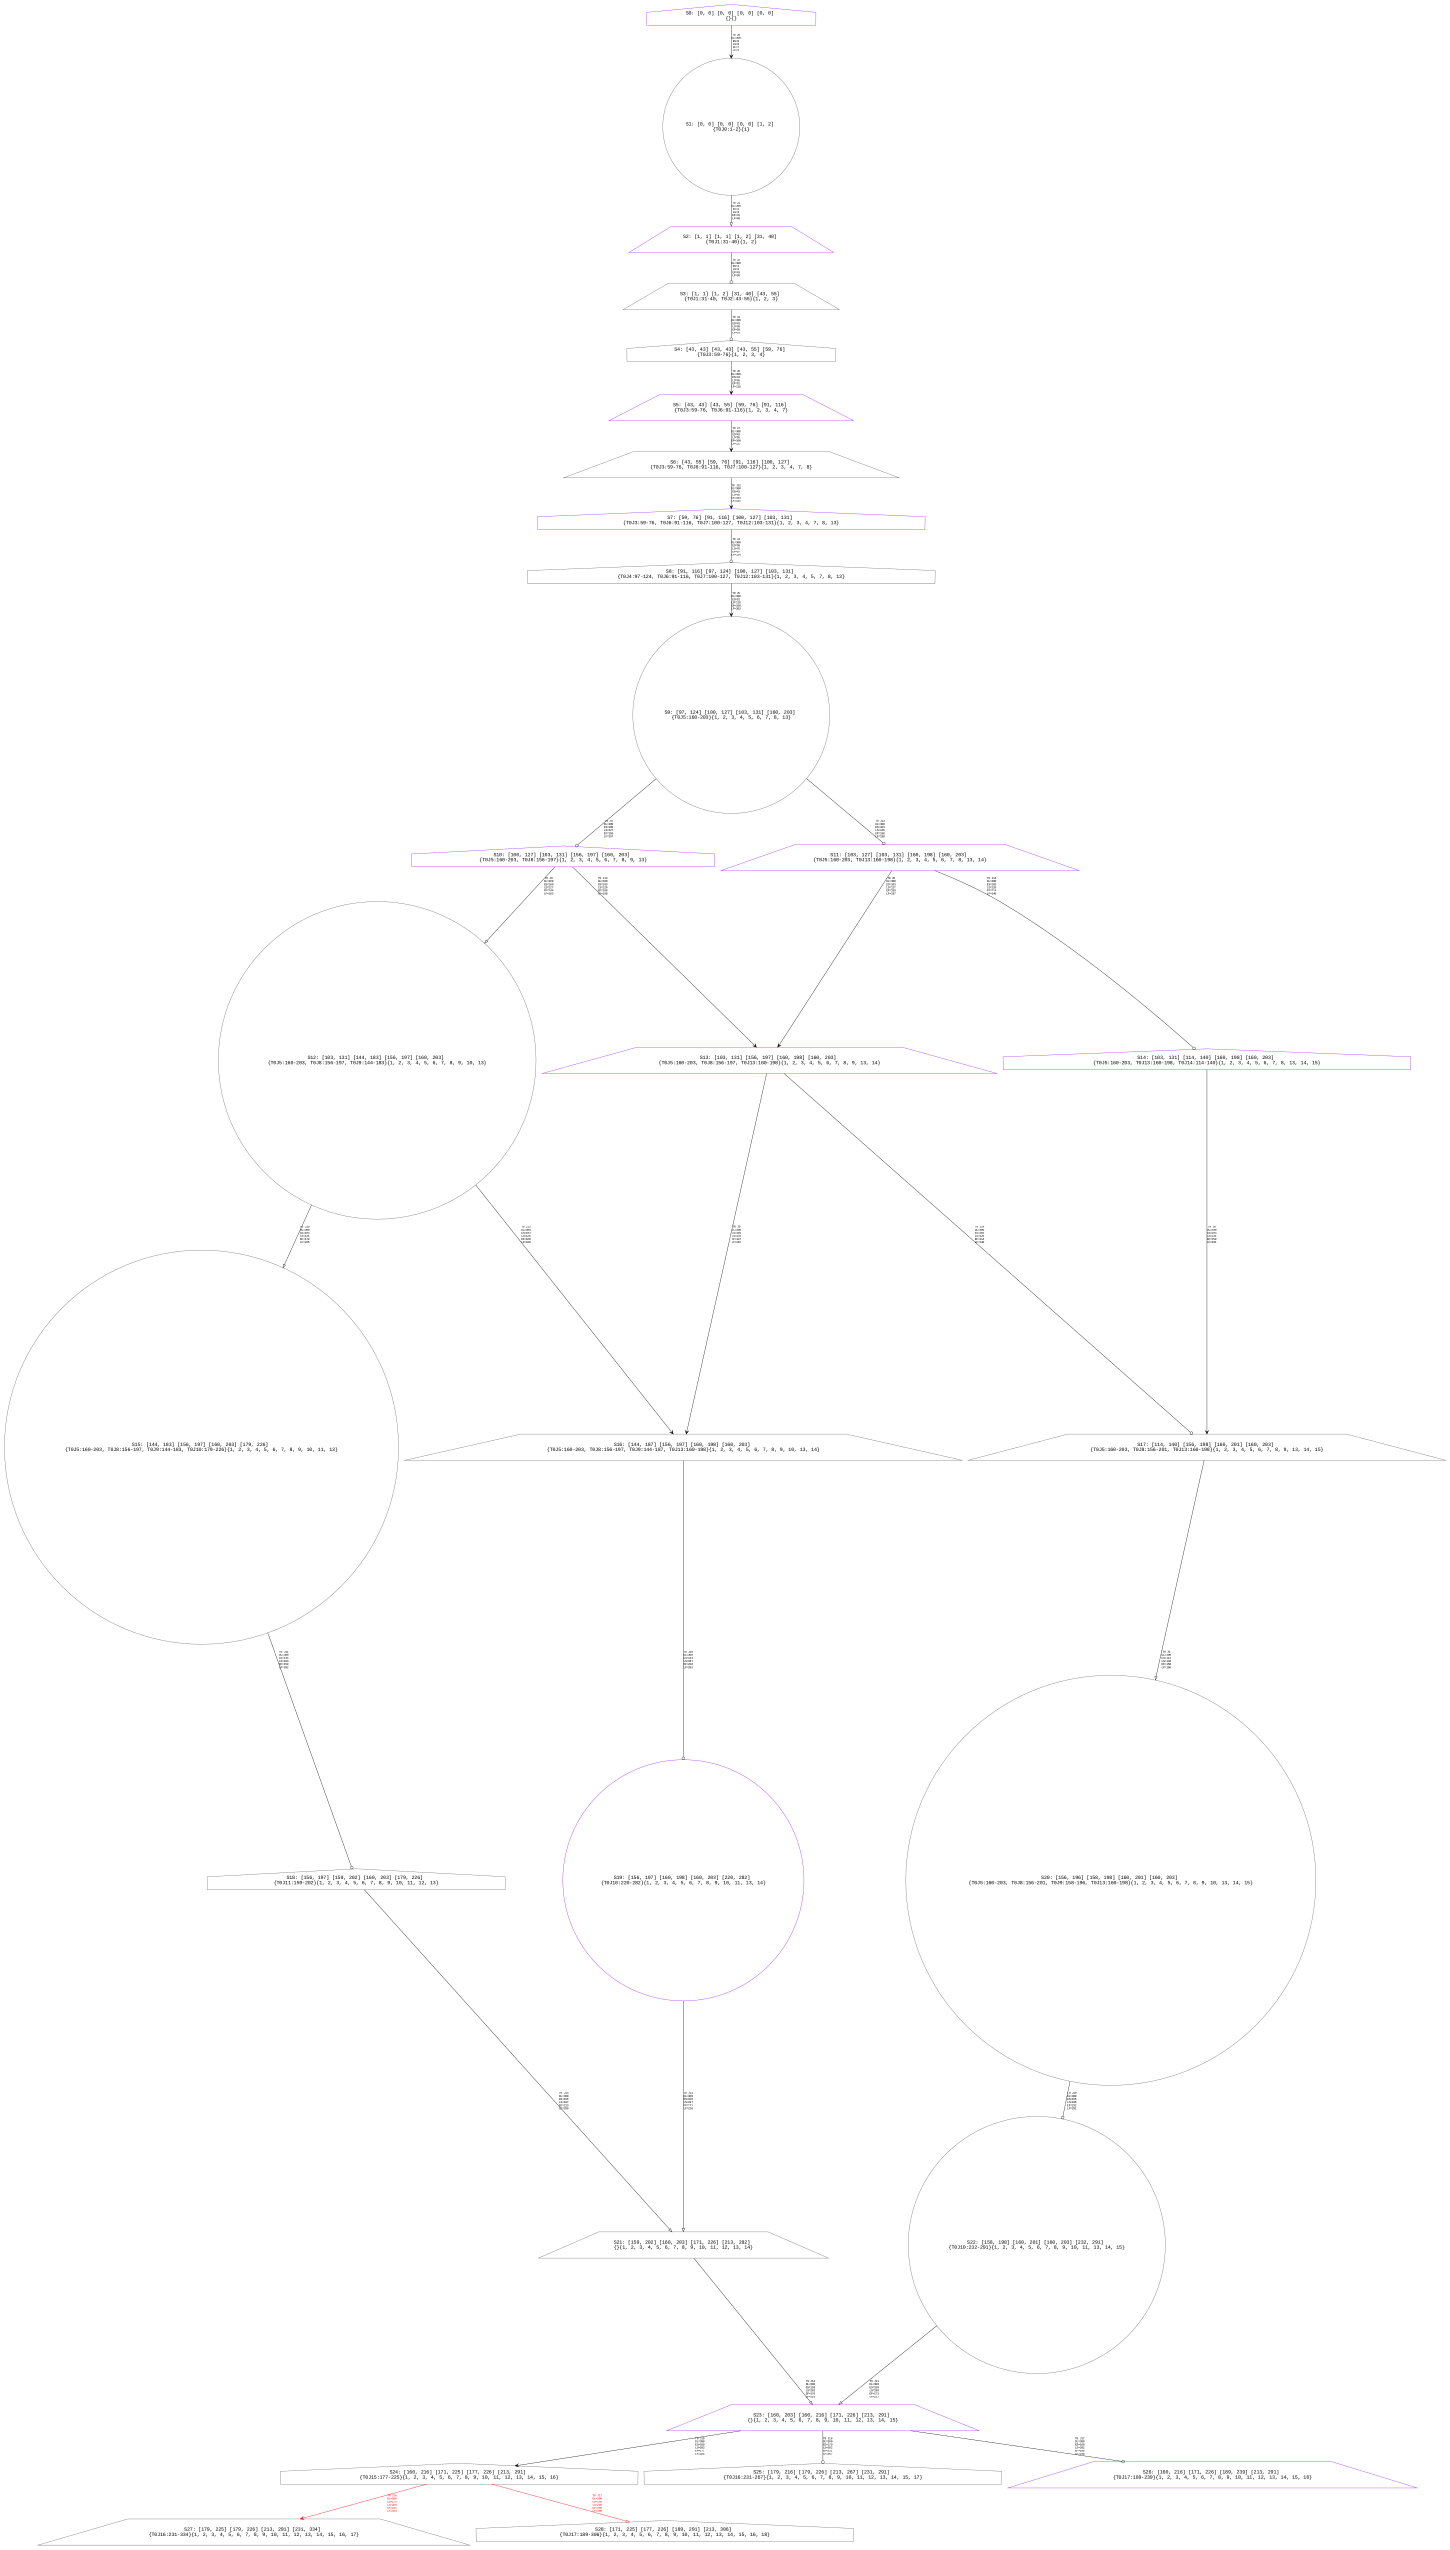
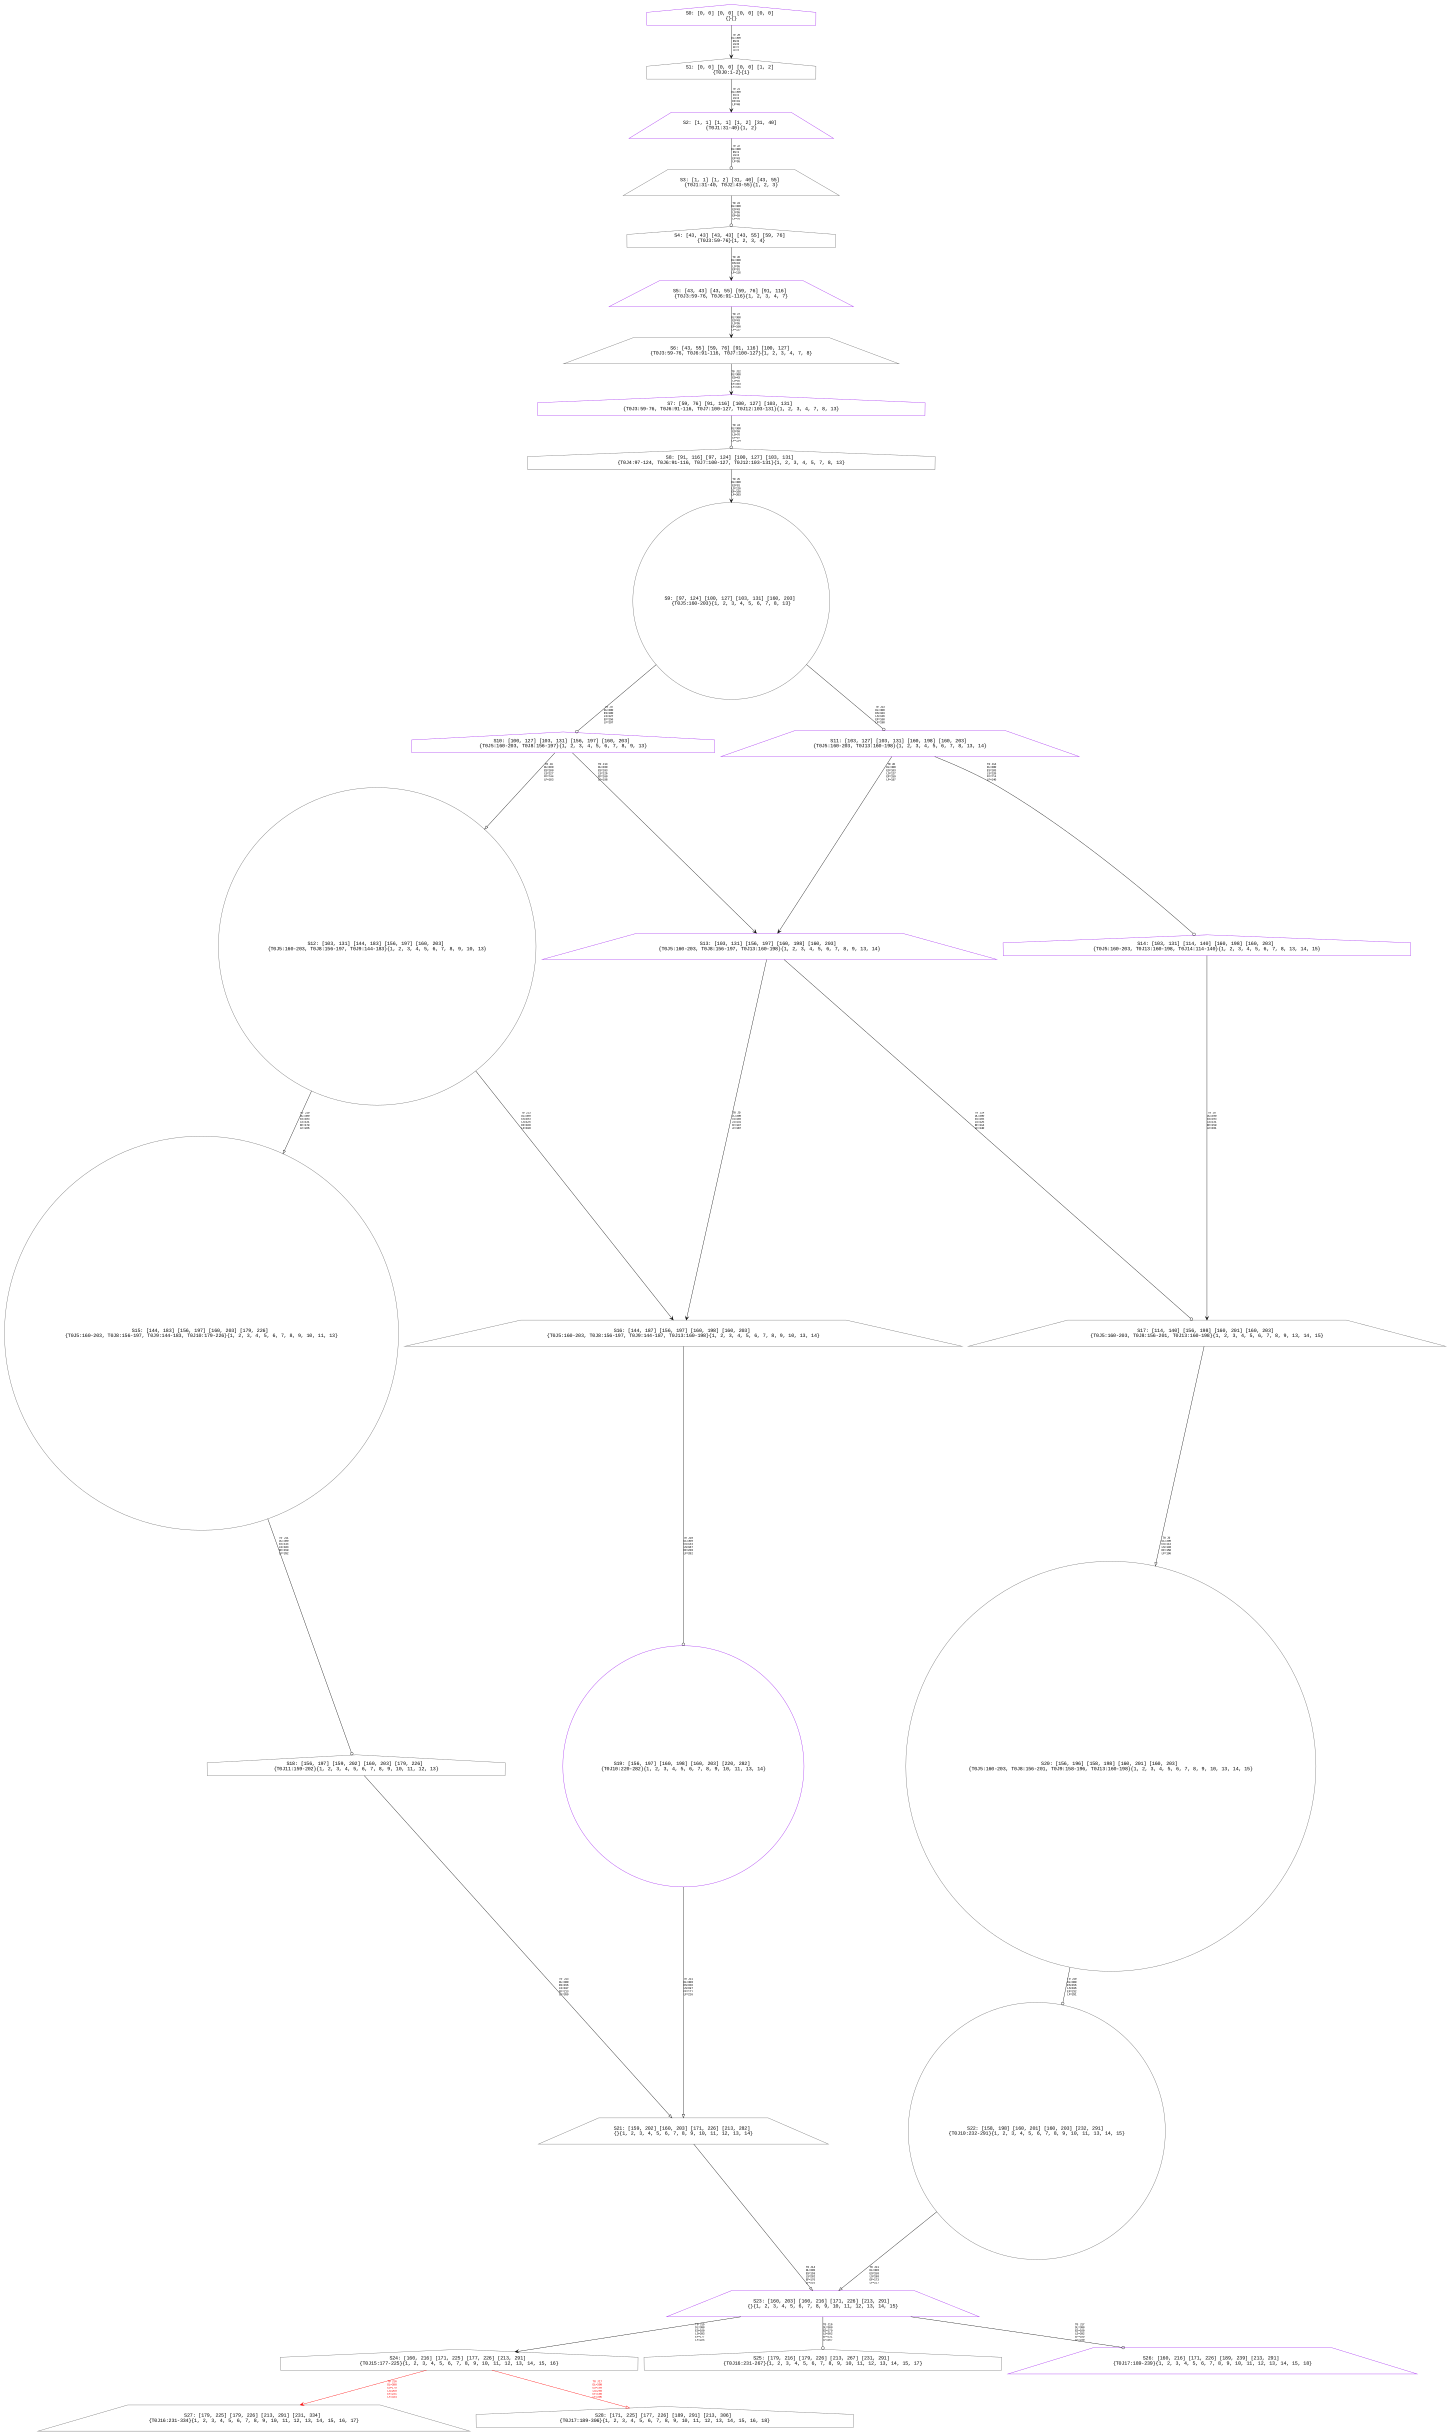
  digraph {
    fontname="Liberation Mono"
    node [color=gray40 fontname="Liberation Mono" shape=trapezium]
    edge [arrowhead=vee fontname="Liberation Mono" fontsize=8]
    n1 [color=purple label="S0: [0, 0] [0, 0] [0, 0] [0, 0] \n{}{}" shape=house]
-   n2 [label="S1: [0, 0] [0, 0] [0, 0] [1, 2] \n{T0J0:1-2}{1}" shape=circle]
+   n2 [label="S1: [0, 0] [0, 0] [0, 0] [1, 2] \n{T0J0:1-2}{1}" shape=house]
    n3 [color=purple label="S2: [1, 1] [1, 1] [1, 2] [31, 40] \n{T0J1:31-40}{1, 2}"]
    n4 [label="S3: [1, 1] [1, 2] [31, 40] [43, 55] \n{T0J1:31-40, T0J2:43-55}{1, 2, 3}"]
    n5 [label="S4: [43, 43] [43, 43] [43, 55] [59, 76] \n{T0J3:59-76}{1, 2, 3, 4}" shape=house]
    n6 [color=purple label="S5: [43, 43] [43, 55] [59, 76] [91, 116] \n{T0J3:59-76, T0J6:91-116}{1, 2, 3, 4, 7}"]
    n7 [label="S6: [43, 55] [59, 76] [91, 116] [100, 127] \n{T0J3:59-76, T0J6:91-116, T0J7:100-127}{1, 2, 3, 4, 7, 8}"]
    n8 [color=purple label="S7: [59, 76] [91, 116] [100, 127] [103, 131] \n{T0J3:59-76, T0J6:91-116, T0J7:100-127, T0J12:103-131}{1, 2, 3, 4, 7, 8, 13}" shape=house]
    n9 [label="S8: [91, 116] [97, 124] [100, 127] [103, 131] \n{T0J4:97-124, T0J6:91-116, T0J7:100-127, T0J12:103-131}{1, 2, 3, 4, 5, 7, 8, 13}" shape=house]
    n10 [label="S9: [97, 124] [100, 127] [103, 131] [160, 203] \n{T0J5:160-203}{1, 2, 3, 4, 5, 6, 7, 8, 13}" shape=circle]
    n11 [color=purple label="S10: [100, 127] [103, 131] [156, 197] [160, 203] \n{T0J5:160-203, T0J8:156-197}{1, 2, 3, 4, 5, 6, 7, 8, 9, 13}" shape=house]
    n12 [color=purple label="S11: [103, 127] [103, 131] [160, 198] [160, 203] \n{T0J5:160-203, T0J13:160-198}{1, 2, 3, 4, 5, 6, 7, 8, 13, 14}"]
    n13 [label="S12: [103, 131] [144, 183] [156, 197] [160, 203] \n{T0J5:160-203, T0J8:156-197, T0J9:144-183}{1, 2, 3, 4, 5, 6, 7, 8, 9, 10, 13}" shape=circle]
    n14 [color=purple label="S13: [103, 131] [156, 197] [160, 198] [160, 203] \n{T0J5:160-203, T0J8:156-197, T0J13:160-198}{1, 2, 3, 4, 5, 6, 7, 8, 9, 13, 14}"]
    n15 [color=purple label="S14: [103, 131] [114, 140] [160, 198] [160, 203] \n{T0J5:160-203, T0J13:160-198, T0J14:114-140}{1, 2, 3, 4, 5, 6, 7, 8, 13, 14, 15}" shape=house]
    n16 [label="S15: [144, 183] [156, 197] [160, 203] [179, 226] \n{T0J5:160-203, T0J8:156-197, T0J9:144-183, T0J10:179-226}{1, 2, 3, 4, 5, 6, 7, 8, 9, 10, 11, 13}" shape=circle]
    n17 [label="S16: [144, 187] [156, 197] [160, 198] [160, 203] \n{T0J5:160-203, T0J8:156-197, T0J9:144-187, T0J13:160-198}{1, 2, 3, 4, 5, 6, 7, 8, 9, 10, 13, 14}"]
    n18 [label="S17: [114, 140] [156, 198] [160, 201] [160, 203] \n{T0J5:160-203, T0J8:156-201, T0J13:160-198}{1, 2, 3, 4, 5, 6, 7, 8, 9, 13, 14, 15}"]
    n19 [label="S18: [156, 197] [159, 202] [160, 203] [179, 226] \n{T0J11:159-202}{1, 2, 3, 4, 5, 6, 7, 8, 9, 10, 11, 12, 13}" shape=house]
    n20 [color=purple label="S19: [156, 197] [160, 198] [160, 203] [220, 282] \n{T0J10:220-282}{1, 2, 3, 4, 5, 6, 7, 8, 9, 10, 11, 13, 14}" shape=circle]
    n21 [label="S20: [156, 196] [158, 198] [160, 201] [160, 203] \n{T0J5:160-203, T0J8:156-201, T0J9:158-196, T0J13:160-198}{1, 2, 3, 4, 5, 6, 7, 8, 9, 10, 13, 14, 15}" shape=circle]
    n22 [label="S21: [159, 202] [160, 203] [171, 226] [213, 282] \n{}{1, 2, 3, 4, 5, 6, 7, 8, 9, 10, 11, 12, 13, 14}"]
    n23 [label="S22: [158, 198] [160, 201] [160, 203] [232, 291] \n{T0J10:232-291}{1, 2, 3, 4, 5, 6, 7, 8, 9, 10, 11, 13, 14, 15}" shape=circle]
    n24 [color=purple label="S23: [160, 203] [160, 216] [171, 226] [213, 291] \n{}{1, 2, 3, 4, 5, 6, 7, 8, 9, 10, 11, 12, 13, 14, 15}"]
    n25 [label="S24: [160, 216] [171, 225] [177, 226] [213, 291] \n{T0J15:177-225}{1, 2, 3, 4, 5, 6, 7, 8, 9, 10, 11, 12, 13, 14, 15, 16}" shape=house]
    n26 [label="S25: [179, 216] [179, 226] [213, 267] [231, 291] \n{T0J16:231-267}{1, 2, 3, 4, 5, 6, 7, 8, 9, 10, 11, 12, 13, 14, 15, 17}" shape=house]
    n27 [color=purple label="S26: [160, 216] [171, 226] [189, 239] [213, 291] \n{T0J17:189-239}{1, 2, 3, 4, 5, 6, 7, 8, 9, 10, 11, 12, 13, 14, 15, 18}"]
    n28 [label="S27: [179, 225] [179, 226] [213, 291] [231, 334] \n{T0J16:231-334}{1, 2, 3, 4, 5, 6, 7, 8, 9, 10, 11, 12, 13, 14, 15, 16, 17}"]
    n29 [label="S28: [171, 225] [177, 226] [189, 291] [213, 306] \n{T0J17:189-306}{1, 2, 3, 4, 5, 6, 7, 8, 9, 10, 11, 12, 13, 14, 15, 16, 18}" shape=house]
    n1 -> n2 [label="T0 J0\nDL=300\nES=0\nLS=0\nEF=1\nLF=2"]
-   n2 -> n3 [arrowhead=onormal label="T0 J1\nDL=300\nES=1\nLS=2\nEF=31\nLF=40"]
+   n2 -> n3 [label="T0 J1\nDL=300\nES=1\nLS=2\nEF=31\nLF=40"]
    n3 -> n4 [arrowhead=odot label="T0 J2\nDL=300\nES=1\nLS=2\nEF=43\nLF=55"]
    n4 -> n5 [arrowhead=odot label="T0 J3\nDL=300\nES=43\nLS=55\nEF=59\nLF=76"]
    n5 -> n6 [label="T0 J6\nDL=300\nES=43\nLS=55\nEF=91\nLF=116"]
    n6 -> n7 [label="T0 J7\nDL=300\nES=43\nLS=55\nEF=100\nLF=127"]
    n7 -> n8 [label="T0 J12\nDL=300\nES=43\nLS=55\nEF=103\nLF=131"]
    n8 -> n9 [arrowhead=odot label="T0 J4\nDL=300\nES=59\nLS=76\nEF=97\nLF=124"]
    n9 -> n10 [label="T0 J5\nDL=300\nES=91\nLS=116\nEF=160\nLF=203"]
    n10 -> n11 [arrowhead=odot label="T0 J8\nDL=300\nES=100\nLS=127\nEF=156\nLF=197"]
    n10 -> n12 [arrowhead=odot label="T0 J13\nDL=300\nES=103\nLS=126\nEF=160\nLF=198"]
    n11 -> n13 [arrowhead=onormal label="T0 J9\nDL=300\nES=100\nLS=127\nEF=144\nLF=183"]
    n11 -> n14 [label="T0 J13\nDL=300\nES=103\nLS=126\nEF=160\nLF=198"]
    n12 -> n14 [label="T0 J8\nDL=300\nES=103\nLS=127\nEF=159\nLF=197"]
    n12 -> n15 [arrowhead=odot label="T0 J14\nDL=300\nES=103\nLS=126\nEF=114\nLF=140"]
    n13 -> n16 [arrowhead=onormal label="T0 J10\nDL=300\nES=103\nLS=131\nEF=179\nLF=226"]
    n13 -> n17 [label="T0 J13\nDL=300\nES=103\nLS=126\nEF=160\nLF=198"]
    n14 -> n17 [label="T0 J9\nDL=300\nES=103\nLS=131\nEF=147\nLF=187"]
    n14 -> n18 [arrowhead=odot label="T0 J14\nDL=300\nES=103\nLS=126\nEF=114\nLF=140"]
    n15 -> n18 [label="T0 J8\nDL=300\nES=103\nLS=131\nEF=159\nLF=201"]
    n16 -> n19 [arrowhead=odot label="T0 J11\nDL=300\nES=144\nLS=183\nEF=159\nLF=202"]
    n17 -> n20 [arrowhead=odot label="T0 J10\nDL=300\nES=144\nLS=187\nEF=220\nLF=282"]
    n18 -> n21 [arrowhead=onormal label="T0 J9\nDL=300\nES=114\nLS=140\nEF=158\nLF=196"]
    n19 -> n22 [arrowhead=onormal label="T0 J13\nDL=300\nES=156\nLS=197\nEF=213\nLF=269"]
    n20 -> n22 [arrowhead=onormal label="T0 J11\nDL=300\nES=156\nLS=197\nEF=171\nLF=216"]
    n21 -> n23 [arrowhead=odot label="T0 J10\nDL=300\nES=156\nLS=196\nEF=232\nLF=291"]
    n22 -> n24 [arrowhead=onormal label="T0 J14\nDL=300\nES=159\nLS=202\nEF=170\nLF=216"]
    n23 -> n24 [arrowhead=onormal label="T0 J11\nDL=300\nES=158\nLS=198\nEF=173\nLF=217"]
    n24 -> n25 [label="T0 J15\nDL=300\nES=160\nLS=203\nEF=177\nLF=225"]
    n24 -> n26 [arrowhead=odot label="T0 J16\nDL=300\nES=179\nLS=202\nEF=231\nLF=267"]
    n24 -> n27 [arrowhead=odot label="T0 J17\nDL=300\nES=160\nLS=202\nEF=189\nLF=239"]
    n25 -> n28 [color=Red fontcolor=Red label="T0 J16\nDL=300\nES=179\nLS=269\nEF=231\nLF=334"]
    n25 -> n29 [arrowhead=onormal color=Red fontcolor=Red label="T0 J17\nDL=300\nES=160\nLS=269\nEF=189\nLF=306"]
  }
